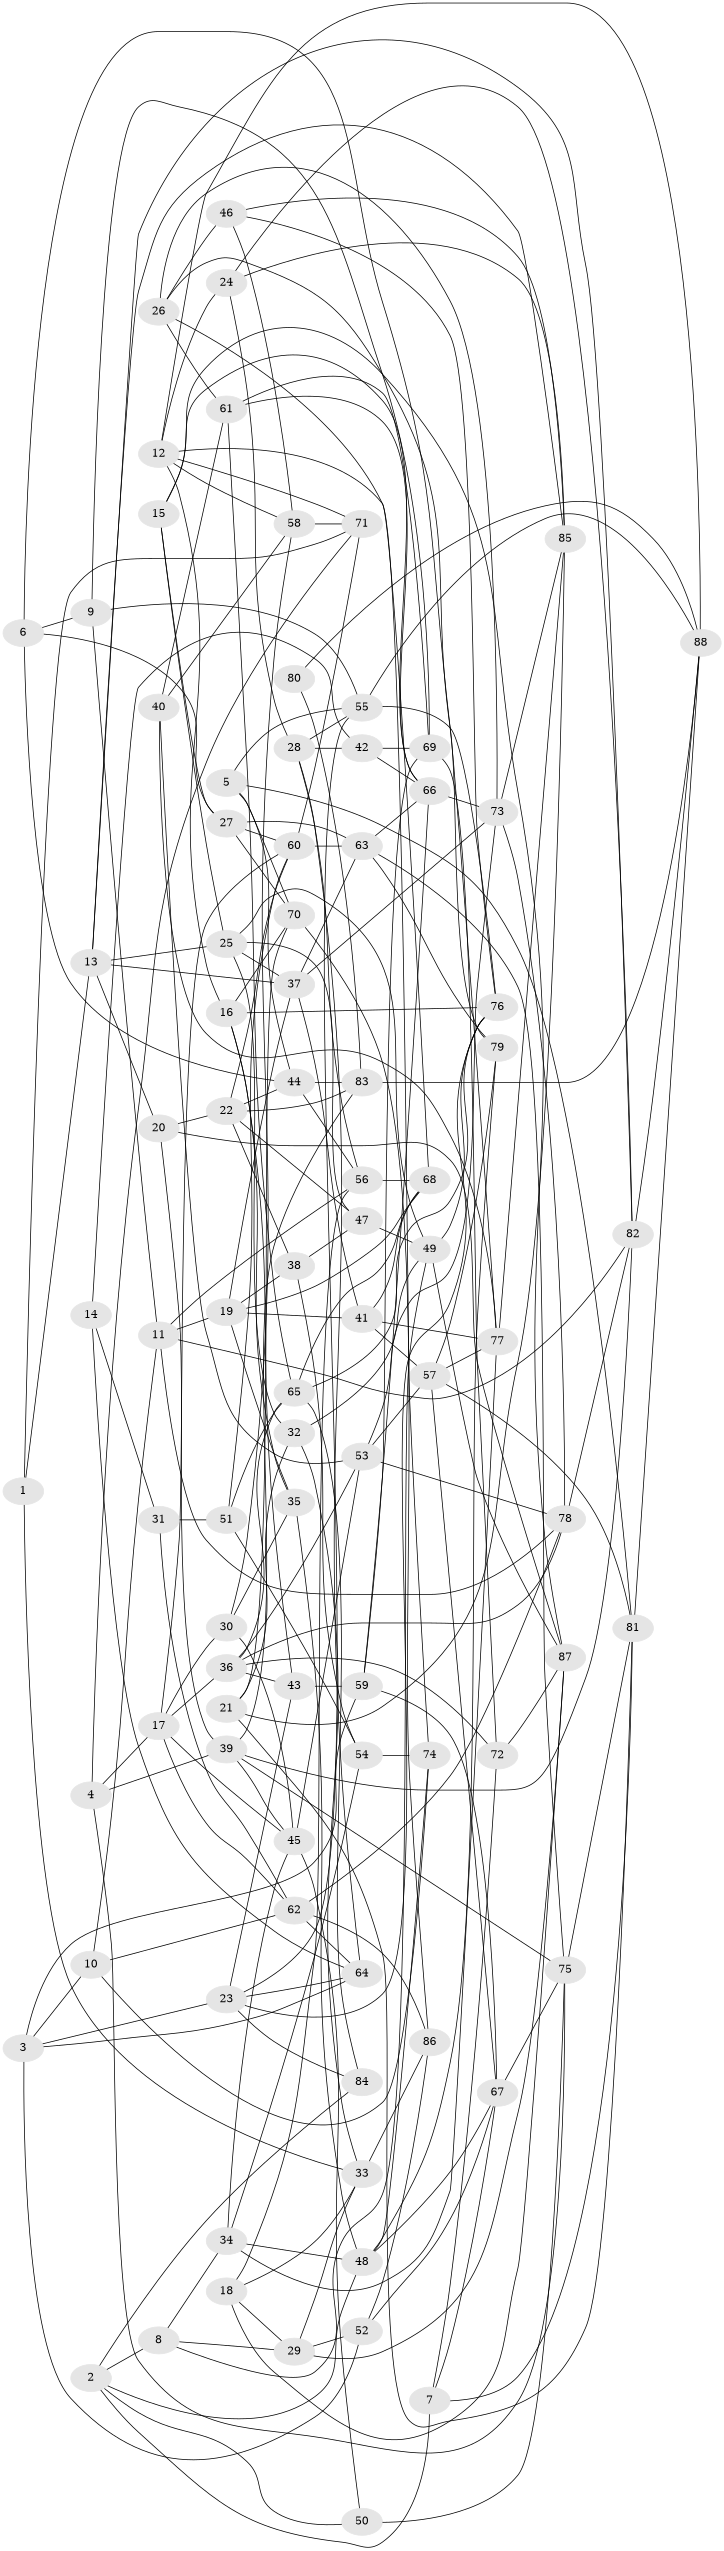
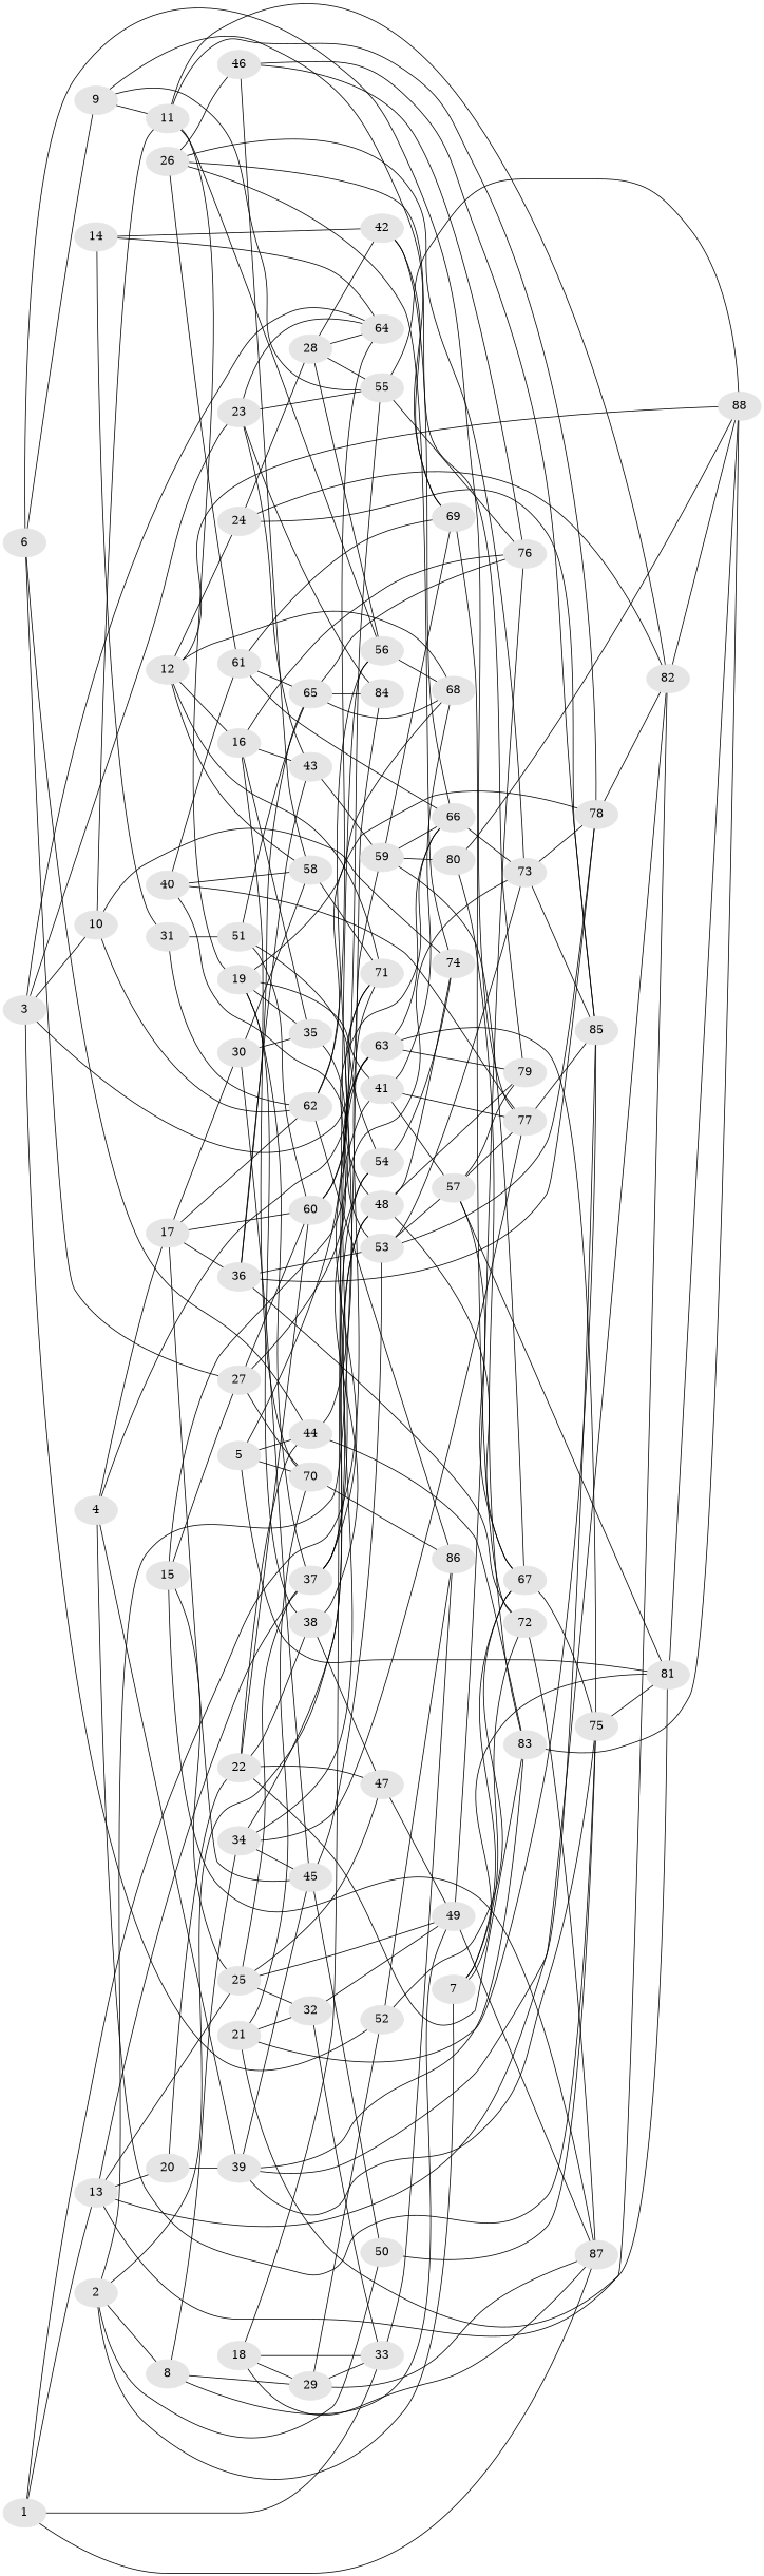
  graph {
    rankdir=LR
    node [color=gray90 style=filled]
    edge [weight=1.0]
    1
    13
    33
    71
    82
    20
    25
    37
    85
    86
    2
    7
    8
    48
    50
    84
    81
    67
    72
    29
    34
    49
    74
    79
    75
    3
    10
    23
    52
    59
    64
    11
    62
    55
    43
    76
    69
    66
    80
    4
    17
    39
    30
    36
    45
    60
    83
    5
    44
    70
    56
    88
    6
    9
    27
    77
    63
    87
    54
    19
    78
    68
    35
    38
    41
    12
    16
    24
    58
    28
    22
    32
    47
    73
    14
    31
    42
    51
    15
    53
    65
    18
    57
    21
    26
    46
    61
    40
    1 -- 13
    1 -- 33 [weight=2.0]
    1 -- 71
    13 -- 82
    13 -- 20
    13 -- 25
    13 -- 37
    13 -- 85
    33 -- 86
    82 -- 88
    20 -- 39
-   20 -- 87
+   1 -- 87
    20 -- 22
    25 -- 37
    25 -- 49
    25 -- 32
    25 -- 47
    37 -- 63
    37 -- 41
    37 -- 73
    2 -- 7
    2 -- 8
    2 -- 48
    2 -- 50
    2 -- 84 [weight=2.0]
    7 -- 81
    7 -- 67
    7 -- 72
    8 -- 29
    8 -- 34
    8 -- 49
    48 -- 67
    48 -- 74
    48 -- 79
    50 -- 75
    81 -- 88
    67 -- 75
    72 -- 87
    29 -- 33
    29 -- 52 [weight=2.0]
    29 -- 87
    34 -- 48
    34 -- 45
    34 -- 77
    34 -- 54 [weight=2.0]
    49 -- 76
    49 -- 87
    75 -- 81
    3 -- 10
    3 -- 23
    3 -- 52 [weight=2.0]
    3 -- 59
    3 -- 64
    10 -- 74
    10 -- 11
    10 -- 62
    23 -- 84
    23 -- 64
    23 -- 55
    23 -- 43
-   23 -- 76
    52 -- 86
    52 -- 67
    59 -- 67
    59 -- 69
    59 -- 66
+   59 -- 80
    11 -- 82
    11 -- 56
    11 -- 19
    11 -- 78
    62 -- 86
    62 -- 64
    62 -- 78
    55 -- 76
    55 -- 88
    43 -- 59
    69 -- 72
    66 -- 73
    80 -- 83
    80 -- 88
    4 -- 71
    4 -- 75
    4 -- 17
    4 -- 39
    17 -- 62
    17 -- 30
    17 -- 36
    17 -- 45
    17 -- 60
    39 -- 82
    39 -- 75
    39 -- 45
    39 -- 83
    30 -- 45
    30 -- 35
    30 -- 58
    36 -- 72
    36 -- 43
    36 -- 78
    36 -- 53
    36 -- 65
    45 -- 50
    45 -- 53
    60 -- 71
    60 -- 63
    83 -- 88
    5 -- 81
    5 -- 55
    5 -- 44
    5 -- 70
    44 -- 83 [weight=2.0]
    44 -- 56
    70 -- 86
    56 -- 68 [weight=2.0]
    6 -- 44
    6 -- 9
    6 -- 27
    6 -- 77
    9 -- 11
    9 -- 55
    9 -- 69
    27 -- 60
    27 -- 70
    27 -- 63
    77 -- 85
    63 -- 79
    63 -- 75
    63 -- 66
    54 -- 74
    19 -- 37
    19 -- 68
    19 -- 35
    19 -- 38
    19 -- 41
    78 -- 82
    35 -- 48
    38 -- 54
    38 -- 47
    41 -- 77 [weight=2.0]
    41 -- 68
    41 -- 57
    12 -- 71
    12 -- 88
    12 -- 68
    12 -- 16
    12 -- 24
    12 -- 58
    16 -- 43
    16 -- 76
    16 -- 70 [weight=2.0]
    16 -- 35
    24 -- 82
    24 -- 85
    24 -- 28
    58 -- 71 [weight=2.0]
    28 -- 64 [weight=2.0]
    28 -- 55
    28 -- 56
    28 -- 42
    22 -- 60
    22 -- 83
    22 -- 44
    22 -- 38
    22 -- 47
    32 -- 33
    32 -- 49
    47 -- 49
    73 -- 85
    73 -- 78
    14 -- 64
    14 -- 31
    14 -- 42 [weight=2.0]
    31 -- 62
    31 -- 51 [weight=2.0]
    42 -- 69 [weight=2.0]
    42 -- 66
    51 -- 60
    51 -- 54 [weight=2.0]
    51 -- 65
    15 -- 25
    15 -- 66
    15 -- 27
    15 -- 87
    53 -- 78
    53 -- 73
    53 -- 57
    65 -- 84
    65 -- 76
    65 -- 68
    18 -- 33
    18 -- 29
    18 -- 56
    18 -- 87
    57 -- 81
    57 -- 67
    57 -- 79
    57 -- 77
    21 -- 85
    21 -- 81
    21 -- 70
    21 -- 32
    26 -- 74
    26 -- 79
    26 -- 73
    26 -- 46
    26 -- 61 [weight=2.0]
    46 -- 85
    46 -- 76
    46 -- 58
    61 -- 69
    61 -- 66
    61 -- 65
    40 -- 77
    40 -- 58
    40 -- 53
    40 -- 61
  }
